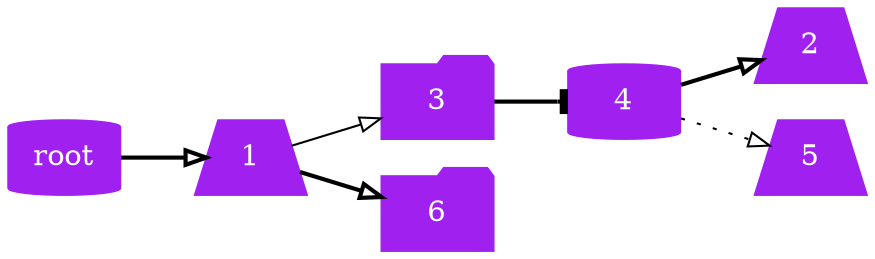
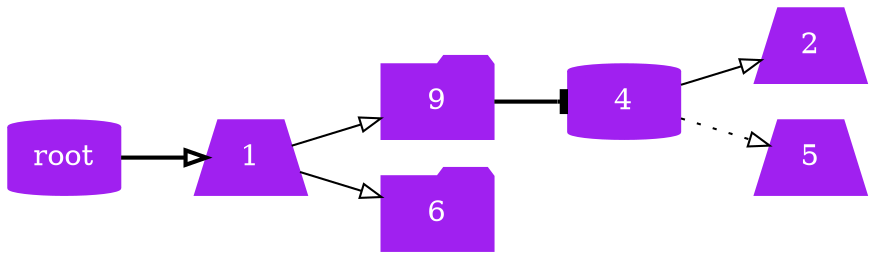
  digraph {
    rankdir=LR
    node [color=purple fontcolor=white shape=trapezium style=filled]
    edge [arrowhead=onormal style=bold]
    root [shape=cylinder]
    1
-   3 [shape=folder]
+   3 [shape=folder label=9]
    6 [shape=folder]
    4 [shape=cylinder]
    2
    5
    root -> 1
    1 -> 3 [style=solid]
-   1 -> 6
+   1 -> 6 [style=solid]
    3 -> 4 [arrowhead=tee]
-   4 -> 2
+   4 -> 2 [style=solid]
    4 -> 5 [style=dotted]
  }
